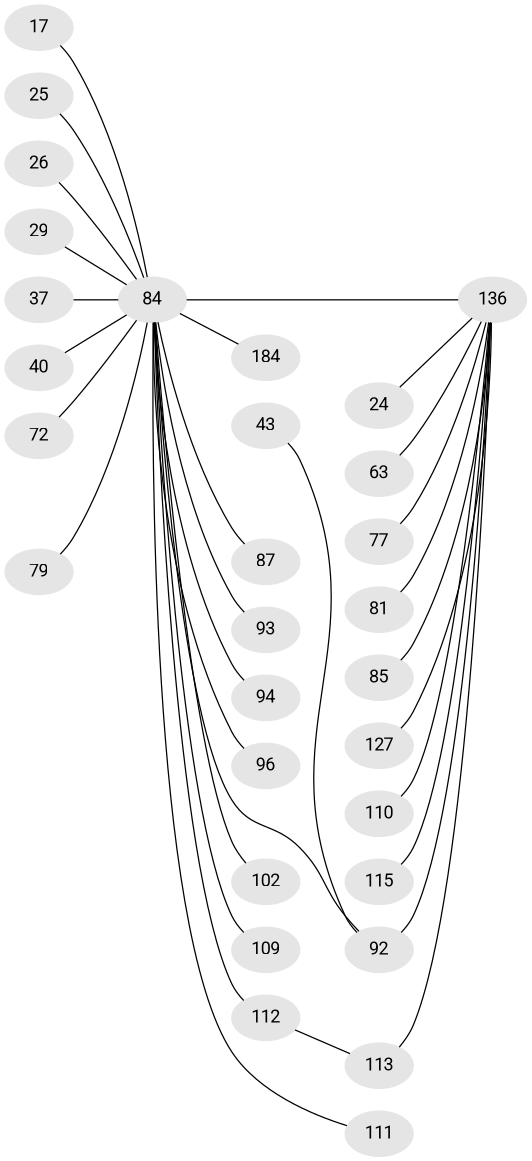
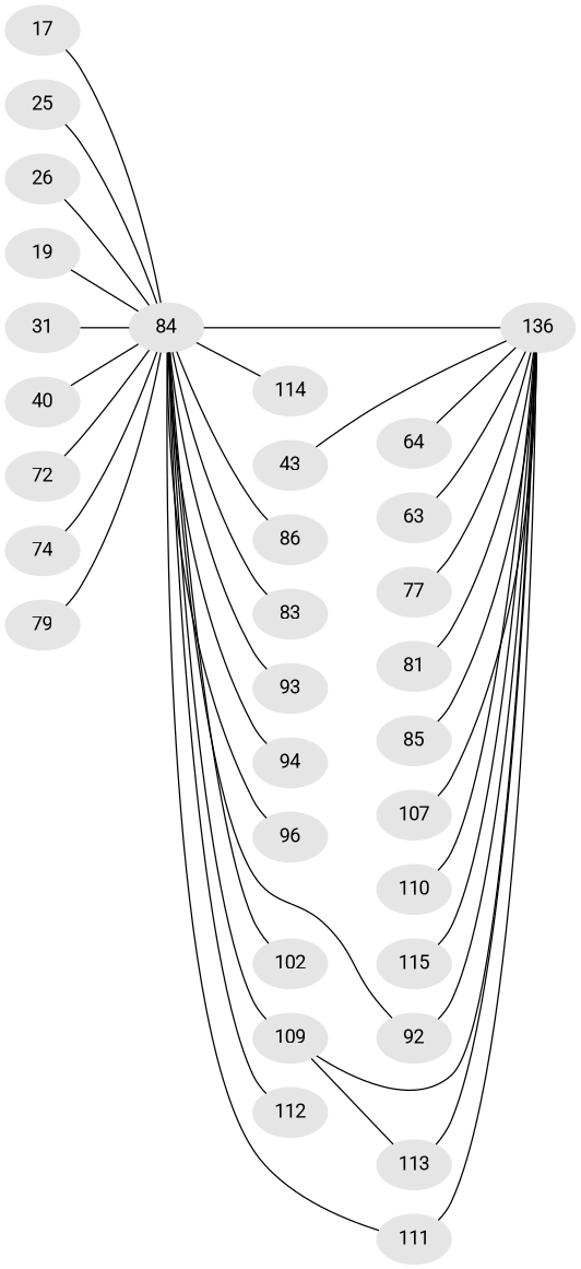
  graph {
    fontname=Roboto
    rankdir=LR
    node [color=gray90 fontname=Roboto style=filled]
    edge [fontname=Roboto weight=2]
    84 [super="+45+57+52+69+59+76+64"]
    n2 [label=136 super="+55+100+105+88+104"]
-   87
+   86
+   87 [label=83]
    93
    94
    96
    n8 [label=92]
    102
    109 [super="+27+101+106+99+103+92+108"]
    111 [super="+68"]
    112 [super="+36+90"]
-   114 [label=184]
+   114
    17
-   24
+   24 [label=64]
    25
    26
-   29
-   37
+   29 [label=19]
+   37 [label=31]
    40
    43
    63
    72
+   74
    77
    79
    81 [super="+61"]
    113
    85
-   107 [label=127]
+   107
    110 [super="+21"]
    115
    84 -- n2 [weight=69]
+   84 -- 86
    84 -- 87
    84 -- 93
    84 -- 94
    84 -- 96
    84 -- n8 [weight=""]
    84 -- 102
    84 -- 109 [weight=8]
    84 -- 111
    84 -- 112 [weight=5]
    84 -- 114 [weight=""]
    n8 -- n2 [weight=""]
-   112 -- 113 [weight=""]
+   109 -- n2 [weight=6]
+   109 -- 113 [weight=""]
+   111 -- n2
    17 -- 84
    24 -- n2 [weight=""]
    25 -- 84
    26 -- 84
    29 -- 84
    37 -- 84
    40 -- 84 [weight=""]
-   43 -- n8 [weight=""]
+   43 -- n2 [weight=""]
    63 -- n2
    72 -- 84
+   74 -- 84
    77 -- n2
    79 -- 84
    81 -- n2 [weight=3]
    113 -- n2 [weight=""]
    85 -- n2
    107 -- n2
    110 -- n2 [weight=4]
    115 -- n2
  }
